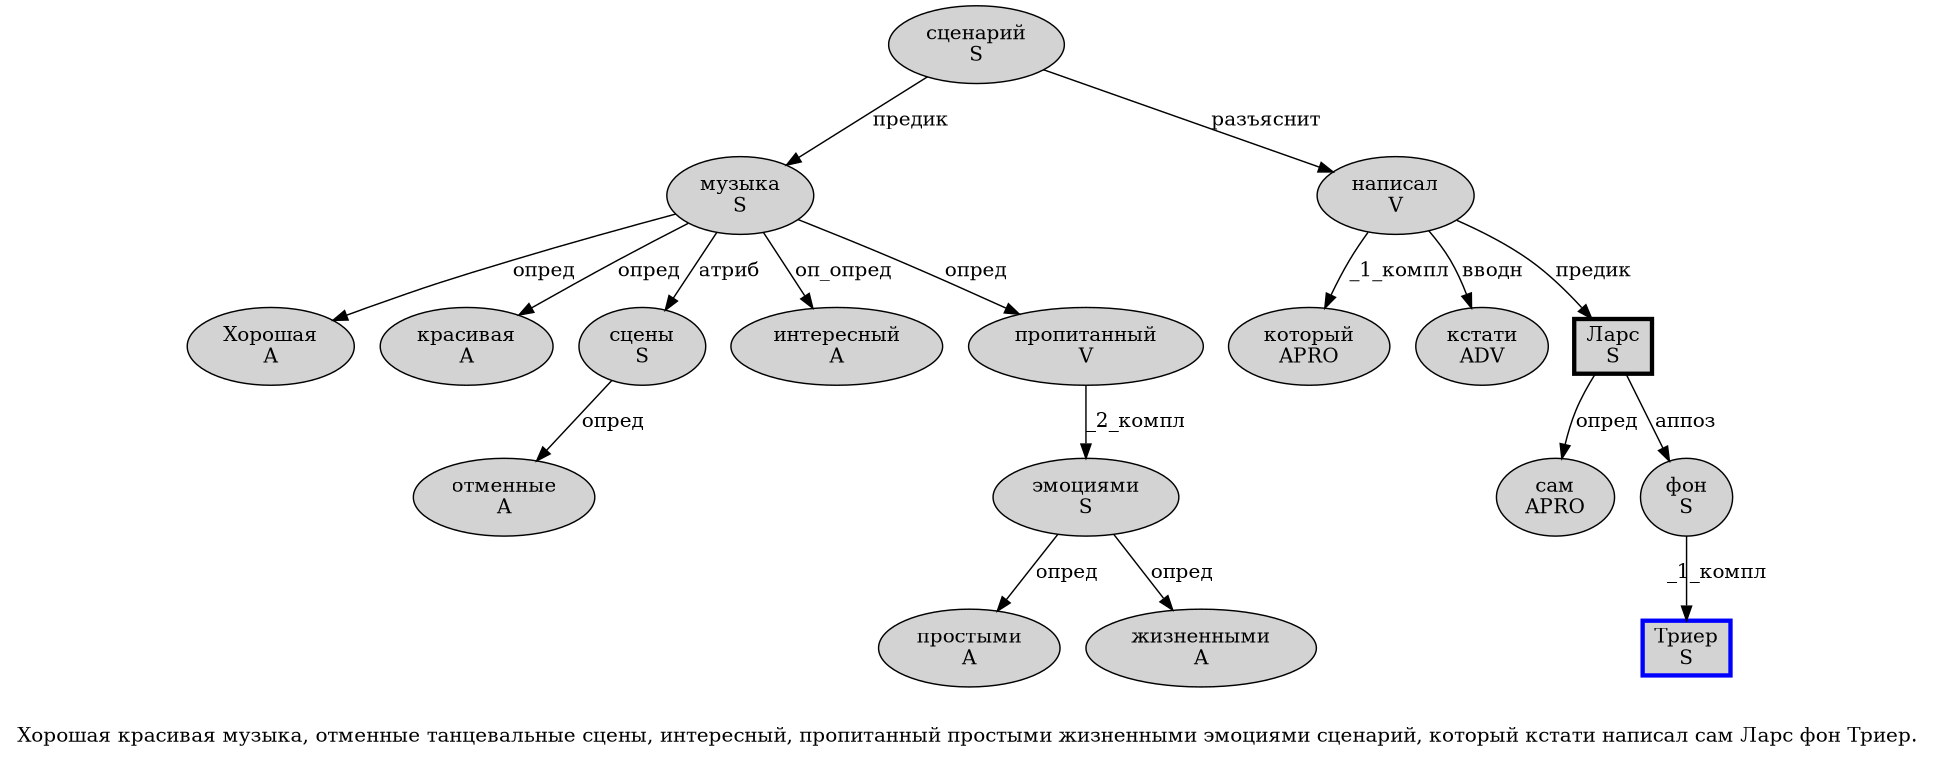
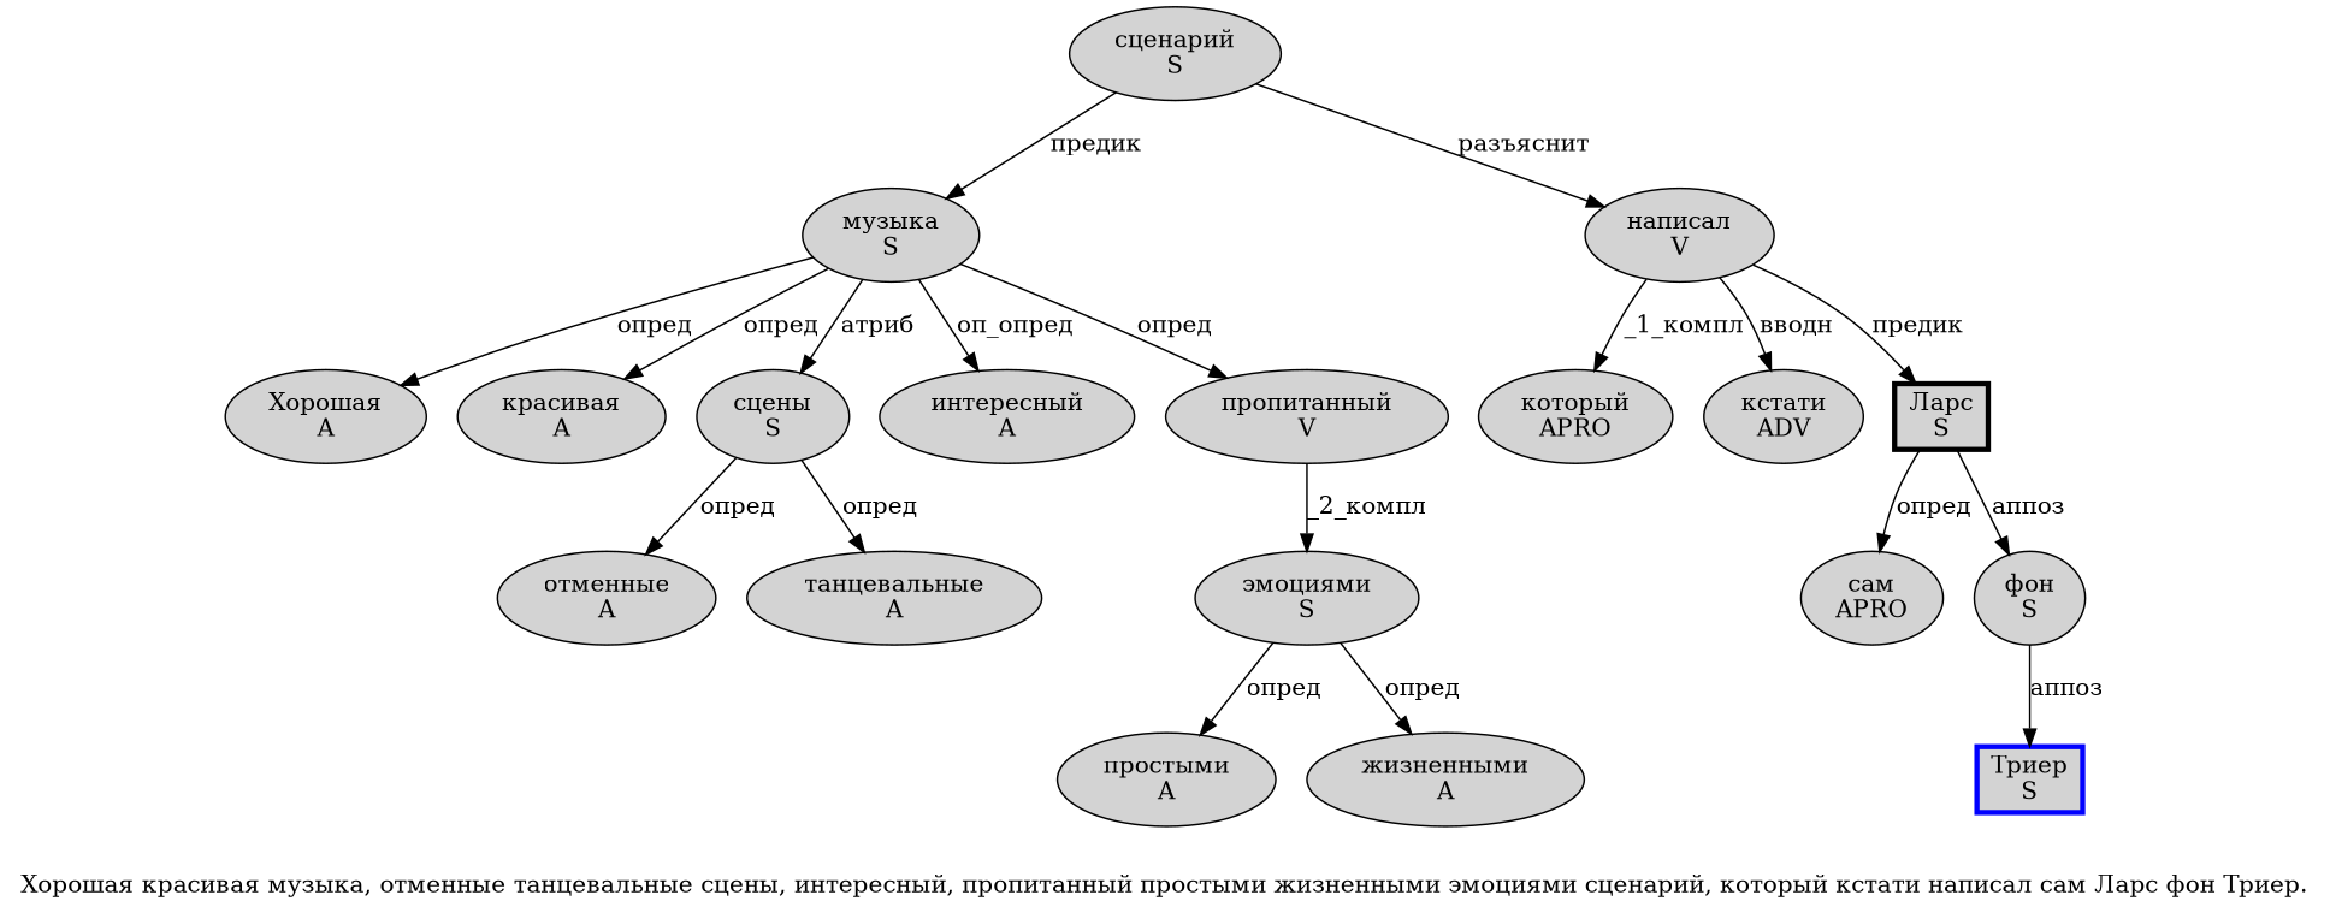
  digraph {
    label="Хорошая красивая музыка, отменные танцевальные сцены, интересный, пропитанный простыми жизненными эмоциями сценарий, который кстати написал сам Ларс фон Триер."
    node [fillcolor=lightgray penwidth=1 shape=ellipse style=filled]
    n1 [label="Хорошая\nA"]
    n2 [label="красивая\nA"]
    n3 [label="музыка\nS"]
    n4 [label="сцены\nS"]
    n5 [label="интересный\nA"]
    n6 [label="пропитанный\nV"]
    n7 [label="отменные\nA"]
+   n8 [label="танцевальные\nA"]
    n9 [label="эмоциями\nS"]
    n10 [label="простыми\nA"]
    n11 [label="жизненными\nA"]
    n12 [label="сценарий\nS"]
    n13 [label="написал\nV"]
    n14 [label="который\nAPRO"]
    n15 [label="кстати\nADV"]
    n16 [color=black label="Ларс\nS" penwidth=3 shape=box]
    n17 [label="сам\nAPRO"]
    n18 [label="фон\nS"]
    n19 [color=blue label="Триер\nS" penwidth=3 shape=box]
    n3 -> n1 [label="опред"]
    n3 -> n2 [label="опред"]
    n3 -> n4 [label="атриб"]
    n3 -> n5 [label="оп_опред"]
    n3 -> n6 [label="опред"]
    n4 -> n7 [label="опред"]
+   n4 -> n8 [label="опред"]
    n6 -> n9 [label="_2_компл"]
    n9 -> n10 [label="опред"]
    n9 -> n11 [label="опред"]
    n12 -> n3 [label="предик"]
    n12 -> n13 [label="разъяснит"]
    n13 -> n14 [label="_1_компл"]
    n13 -> n15 [label="вводн"]
    n13 -> n16 [label="предик"]
    n16 -> n17 [label="опред"]
    n16 -> n18 [label="аппоз"]
-   n18 -> n19 [label="_1_компл"]
+   n18 -> n19 [label="аппоз"]
  }
